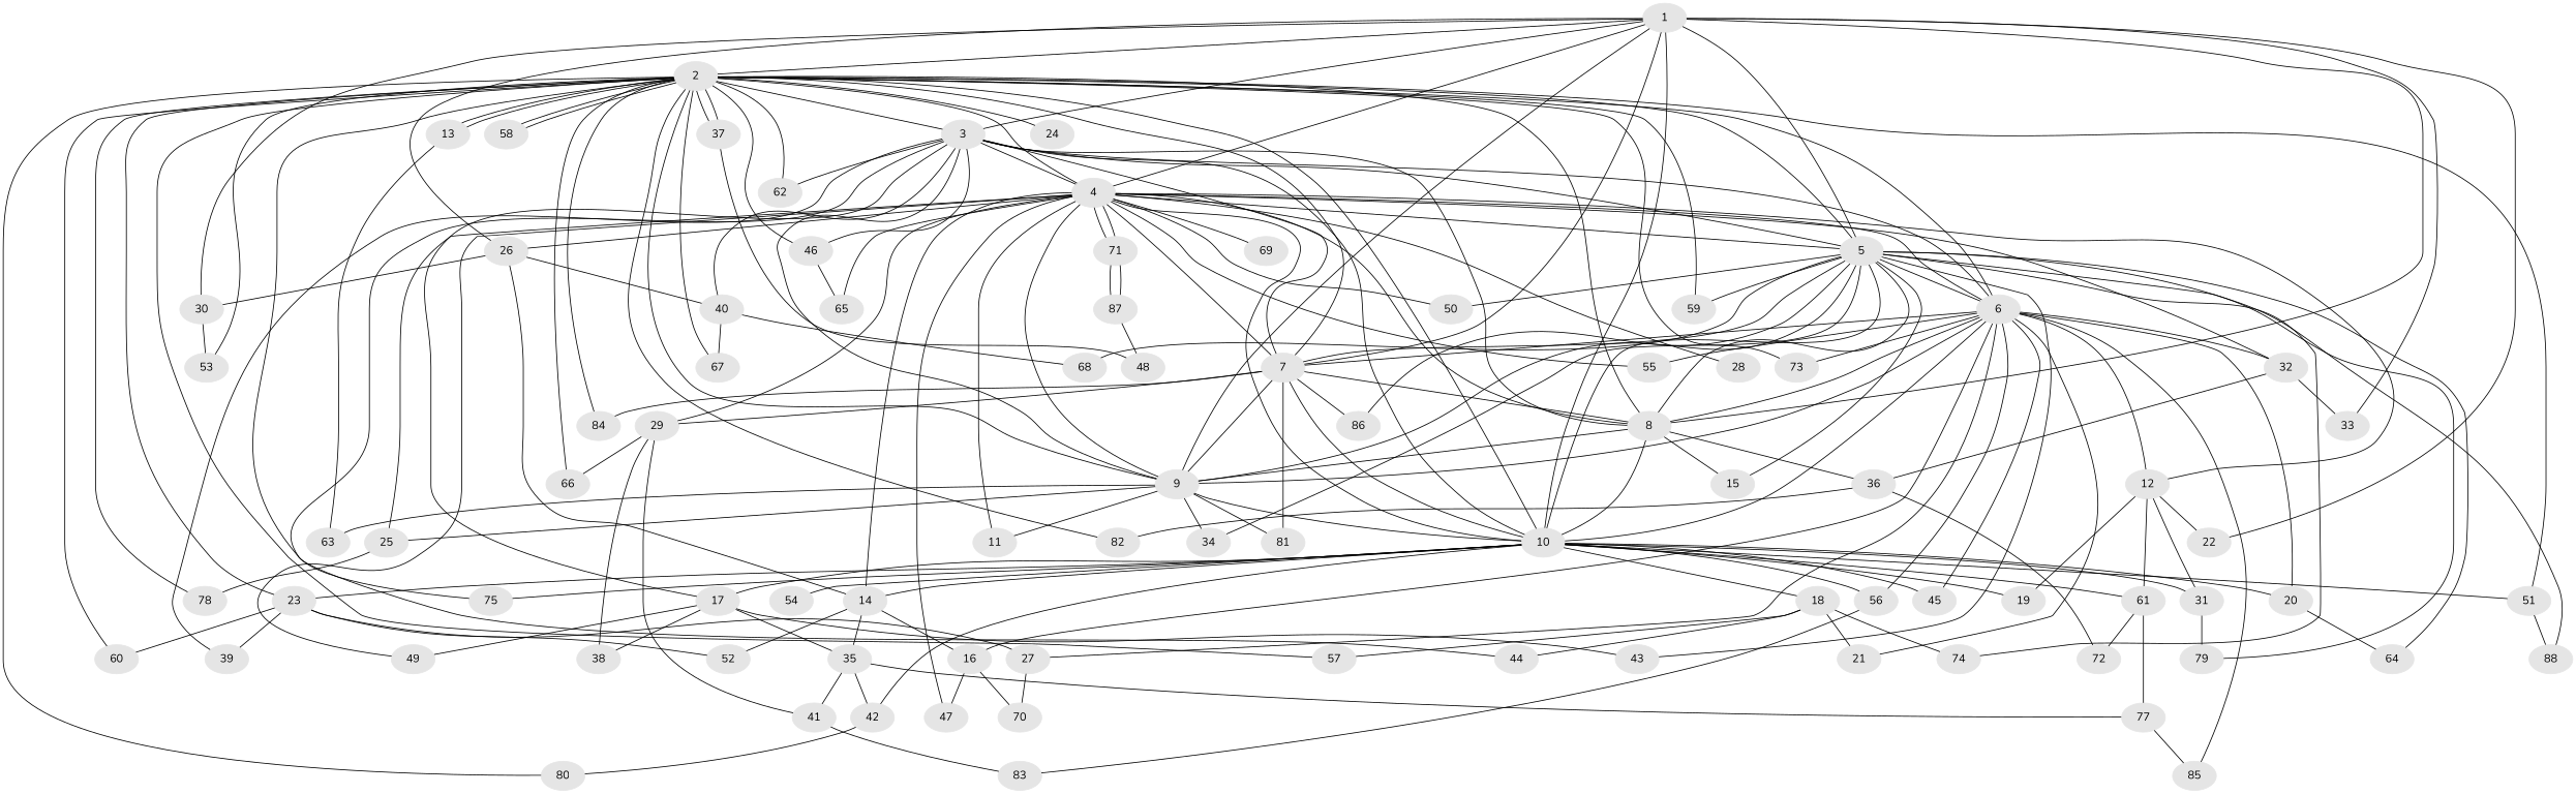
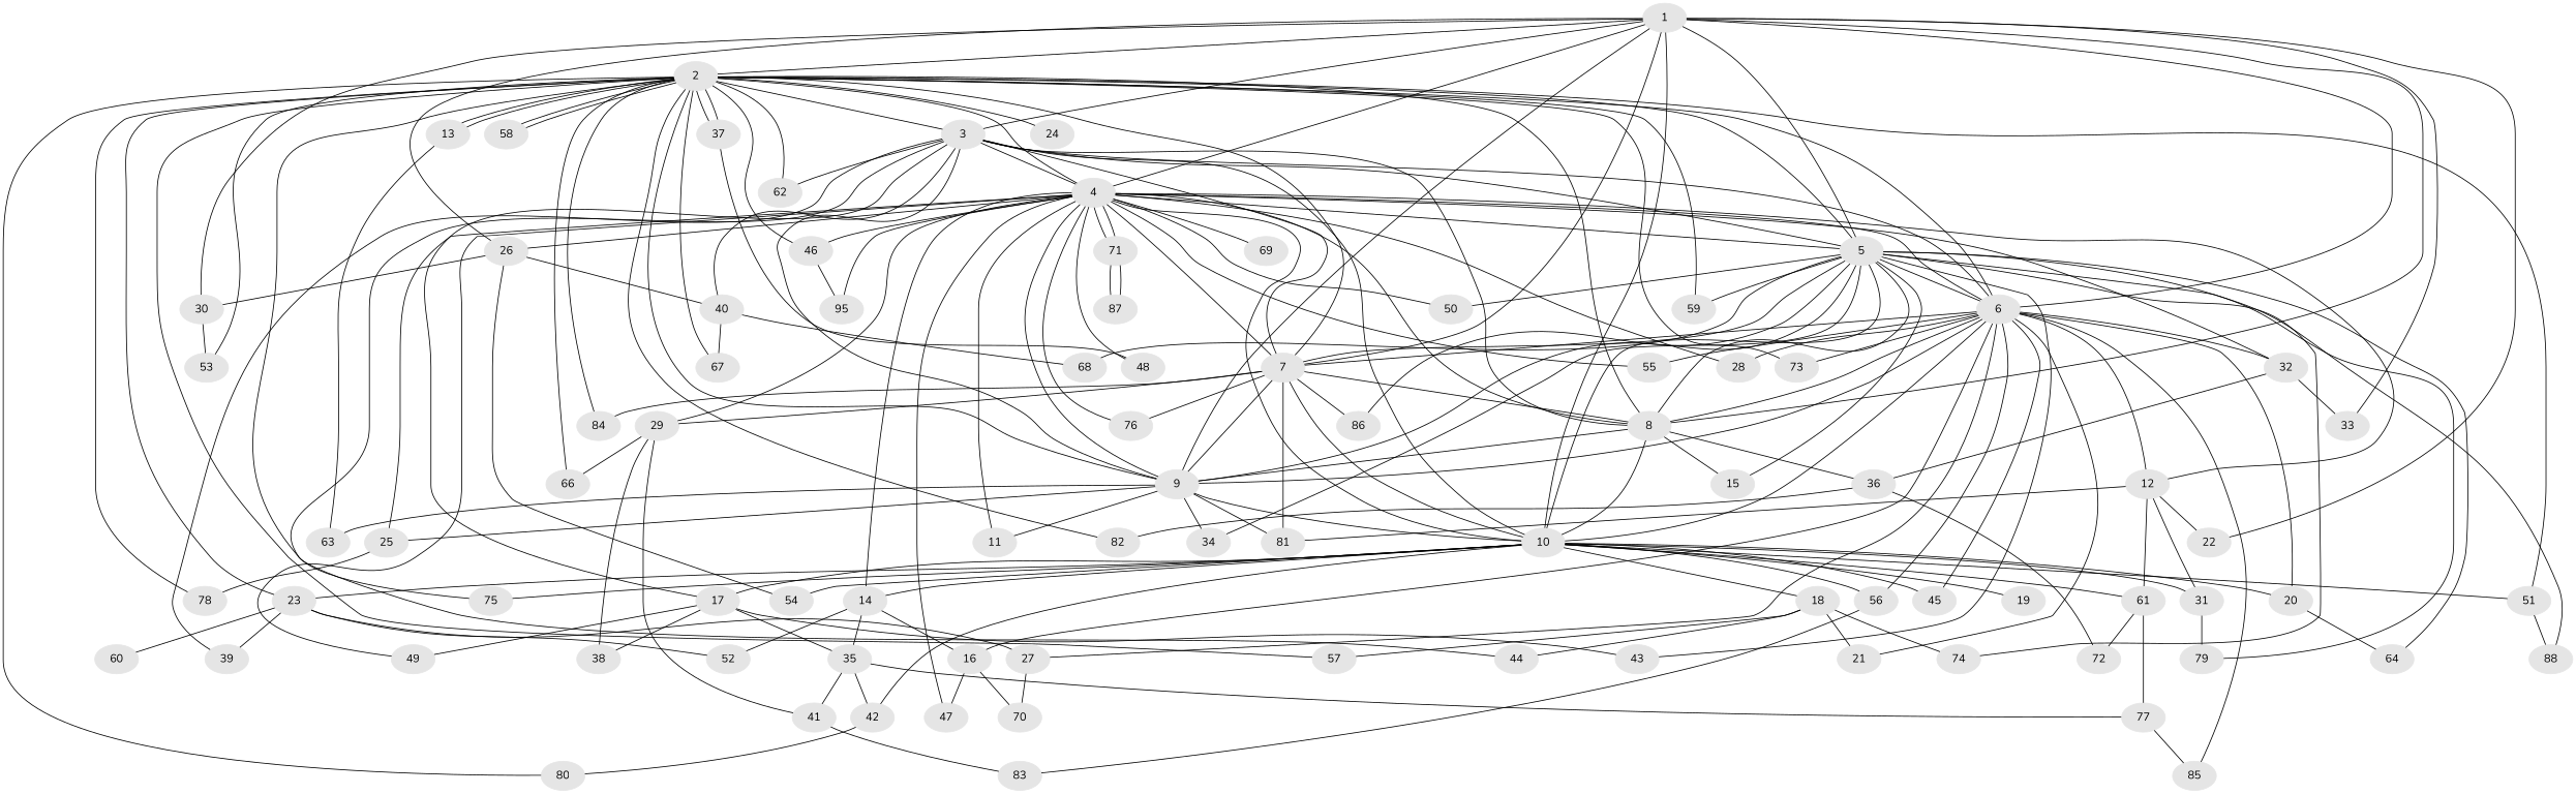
  graph {
    fontname=Nunito
    node [color=gray90 fontname=Nunito style=filled]
    edge [fontname=Nunito]
    1
    2
    3
    4
    5
    6
    7
    8
    9
    10
    22
    26
    30
    33
    13
    23
    24
    37
    46
    51
    53
    57
    58
    59
    60
    62
    66
    67
    73
    75
    78
    80
    82
    84
    17
    39
    40
    44
    11
    12
    14
    25
    28
    29
    32
    47
    48
    49
    50
    55
-   65
+   65 [label=95]
    69
    71
+   76
    15
    34
    43
    64
    68
    74
    79
    86
    88
    16
    20
    21
    27
    45
    56
    85
    81
    36
    63
    18
    19
    31
    42
    54
    61
    52
    35
    38
    41
    87
    70
    83
    72
    77
    1 -- 2
    1 -- 3
    1 -- 4
    1 -- 5
+   1 -- 6
    1 -- 7
    1 -- 8
    1 -- 9
    1 -- 10
    1 -- 22
    1 -- 26
    1 -- 30
    1 -- 33
    2 -- 3
    2 -- 4
    2 -- 5
    2 -- 6
    2 -- 7
    2 -- 8
    2 -- 9
-   2 -- 10
    2 -- 13
    2 -- 13
    2 -- 23
    2 -- 24
    2 -- 37
    2 -- 37
    2 -- 46
    2 -- 51
    2 -- 53
    2 -- 57
    2 -- 58
    2 -- 58
    2 -- 59
-   2 -- 60
    2 -- 62
    2 -- 66
    2 -- 67
    2 -- 73
    2 -- 75
    2 -- 78
    2 -- 80
    2 -- 82
    2 -- 84
    3 -- 4
    3 -- 5
    3 -- 6
    3 -- 7
    3 -- 8
    3 -- 9
    3 -- 10
-   3 -- 46
+   4 -- 46
    3 -- 62
    3 -- 17
    3 -- 39
    3 -- 40
    3 -- 44
    4 -- 5
    4 -- 6
    4 -- 7
    4 -- 8
    4 -- 9
    4 -- 10
    4 -- 26
    4 -- 11
    4 -- 12
    4 -- 14
    4 -- 25
    4 -- 28
    4 -- 29
    4 -- 32
    4 -- 47
-   87 -- 48
+   4 -- 48
    4 -- 49
    4 -- 50
    4 -- 55
    4 -- 65
    4 -- 69
    4 -- 71
    4 -- 71
+   4 -- 76
    5 -- 6
    5 -- 7
    5 -- 8
    5 -- 9
    5 -- 10
    5 -- 59
    5 -- 50
    5 -- 15
    5 -- 34
    5 -- 43
    5 -- 64
    5 -- 68
    5 -- 74
    5 -- 79
    5 -- 86
    5 -- 88
    6 -- 7
    6 -- 8
    6 -- 9
    6 -- 10
    6 -- 73
    6 -- 12
+   6 -- 28
    6 -- 32
    6 -- 55
    6 -- 16
    6 -- 20
    6 -- 21
    6 -- 27
    6 -- 45
    6 -- 56
    6 -- 85
    7 -- 8
    7 -- 9
    7 -- 10
    7 -- 84
    7 -- 29
+   7 -- 76
    7 -- 86
    7 -- 81
    8 -- 9
    8 -- 10
    8 -- 15
    8 -- 36
    9 -- 10
    9 -- 11
    9 -- 25
    9 -- 34
    9 -- 81
    9 -- 63
    10 -- 23
    10 -- 51
    10 -- 75
    10 -- 17
    10 -- 14
    10 -- 20
    10 -- 45
    10 -- 56
    10 -- 18
    10 -- 19
    10 -- 31
    10 -- 42
    10 -- 54
    10 -- 61
    26 -- 30
    26 -- 40
-   26 -- 14
+   26 -- 54
    30 -- 53
    13 -- 63
    23 -- 60
    23 -- 39
    23 -- 27
    23 -- 52
    37 -- 48
    46 -- 65
    51 -- 88
    17 -- 49
    17 -- 43
    17 -- 35
    17 -- 38
    40 -- 67
    40 -- 68
    12 -- 22
-   12 -- 19
+   12 -- 81
    12 -- 31
    12 -- 61
    14 -- 16
    14 -- 52
    14 -- 35
    25 -- 78
    29 -- 66
    29 -- 38
    29 -- 41
    32 -- 33
    32 -- 36
    71 -- 87
    71 -- 87
    16 -- 47
    16 -- 70
    20 -- 64
    27 -- 70
    56 -- 83
    36 -- 82
    36 -- 72
    18 -- 57
    18 -- 44
    18 -- 74
    18 -- 21
    31 -- 79
    42 -- 80
    61 -- 72
    61 -- 77
    35 -- 42
    35 -- 41
    35 -- 77
    41 -- 83
    77 -- 85
  }
